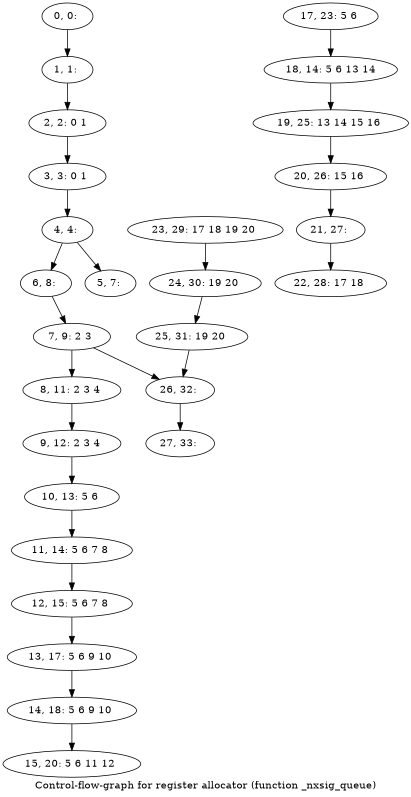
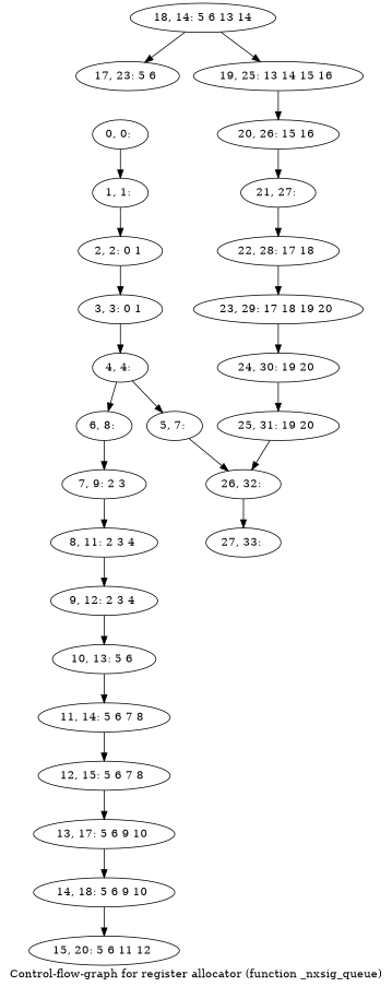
  digraph {
    label="Control-flow-graph for register allocator (function _nxsig_queue)"
    n1 [label="0, 0: "]
    n2 [label="1, 1: "]
    n3 [label="2, 2: 0 1 "]
    n4 [label="3, 3: 0 1 "]
    n5 [label="4, 4: "]
    n6 [label="5, 7: "]
    n7 [label="6, 8: "]
    n8 [label="26, 32: "]
    n9 [label="7, 9: 2 3 "]
    n10 [label="27, 33: "]
    n11 [label="8, 11: 2 3 4 "]
    n12 [label="9, 12: 2 3 4 "]
    n13 [label="10, 13: 5 6 "]
    n14 [label="11, 14: 5 6 7 8 "]
    n15 [label="12, 15: 5 6 7 8 "]
    n16 [label="13, 17: 5 6 9 10 "]
    n17 [label="14, 18: 5 6 9 10 "]
    n18 [label="15, 20: 5 6 11 12 "]
    n19 [label="17, 23: 5 6 "]
    n20 [label="18, 14: 5 6 13 14"]
    n21 [label="19, 25: 13 14 15 16 "]
    n22 [label="20, 26: 15 16 "]
    n23 [label="21, 27: "]
    n24 [label="22, 28: 17 18 "]
    n25 [label="23, 29: 17 18 19 20 "]
    n26 [label="24, 30: 19 20 "]
    n27 [label="25, 31: 19 20 "]
    n1 -> n2
    n2 -> n3
    n3 -> n4
    n4 -> n5
    n5 -> n6
    n5 -> n7
-   n9 -> n8
+   n6 -> n8
    n7 -> n9
    n8 -> n10
    n9 -> n11
    n11 -> n12
    n12 -> n13
    n13 -> n14
    n14 -> n15
    n15 -> n16
    n16 -> n17
    n17 -> n18
-   n19 -> n20
+   n20 -> n19
    n20 -> n21
    n21 -> n22
    n22 -> n23
    n23 -> n24
+   n24 -> n25
    n25 -> n26
    n26 -> n27
    n27 -> n8
  }
